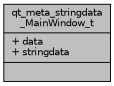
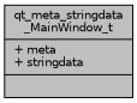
  digraph {
-   n1 [color=black fillcolor=grey75 fontcolor=black fontname=Helvetica fontsize=10 height=0.2 label="{qt_meta_stringdata\l_MainWindow_t\n|+ data\l+ stringdata\l|}" shape=record style=filled width=0.4]
+   n1 [color=black fillcolor=grey75 fontcolor=black fontname=Helvetica fontsize=10 height=0.2 label="{qt_meta_stringdata\l_MainWindow_t\n|+ meta\l+ stringdata\l|}" shape=record style=filled width=0.4]
  }
